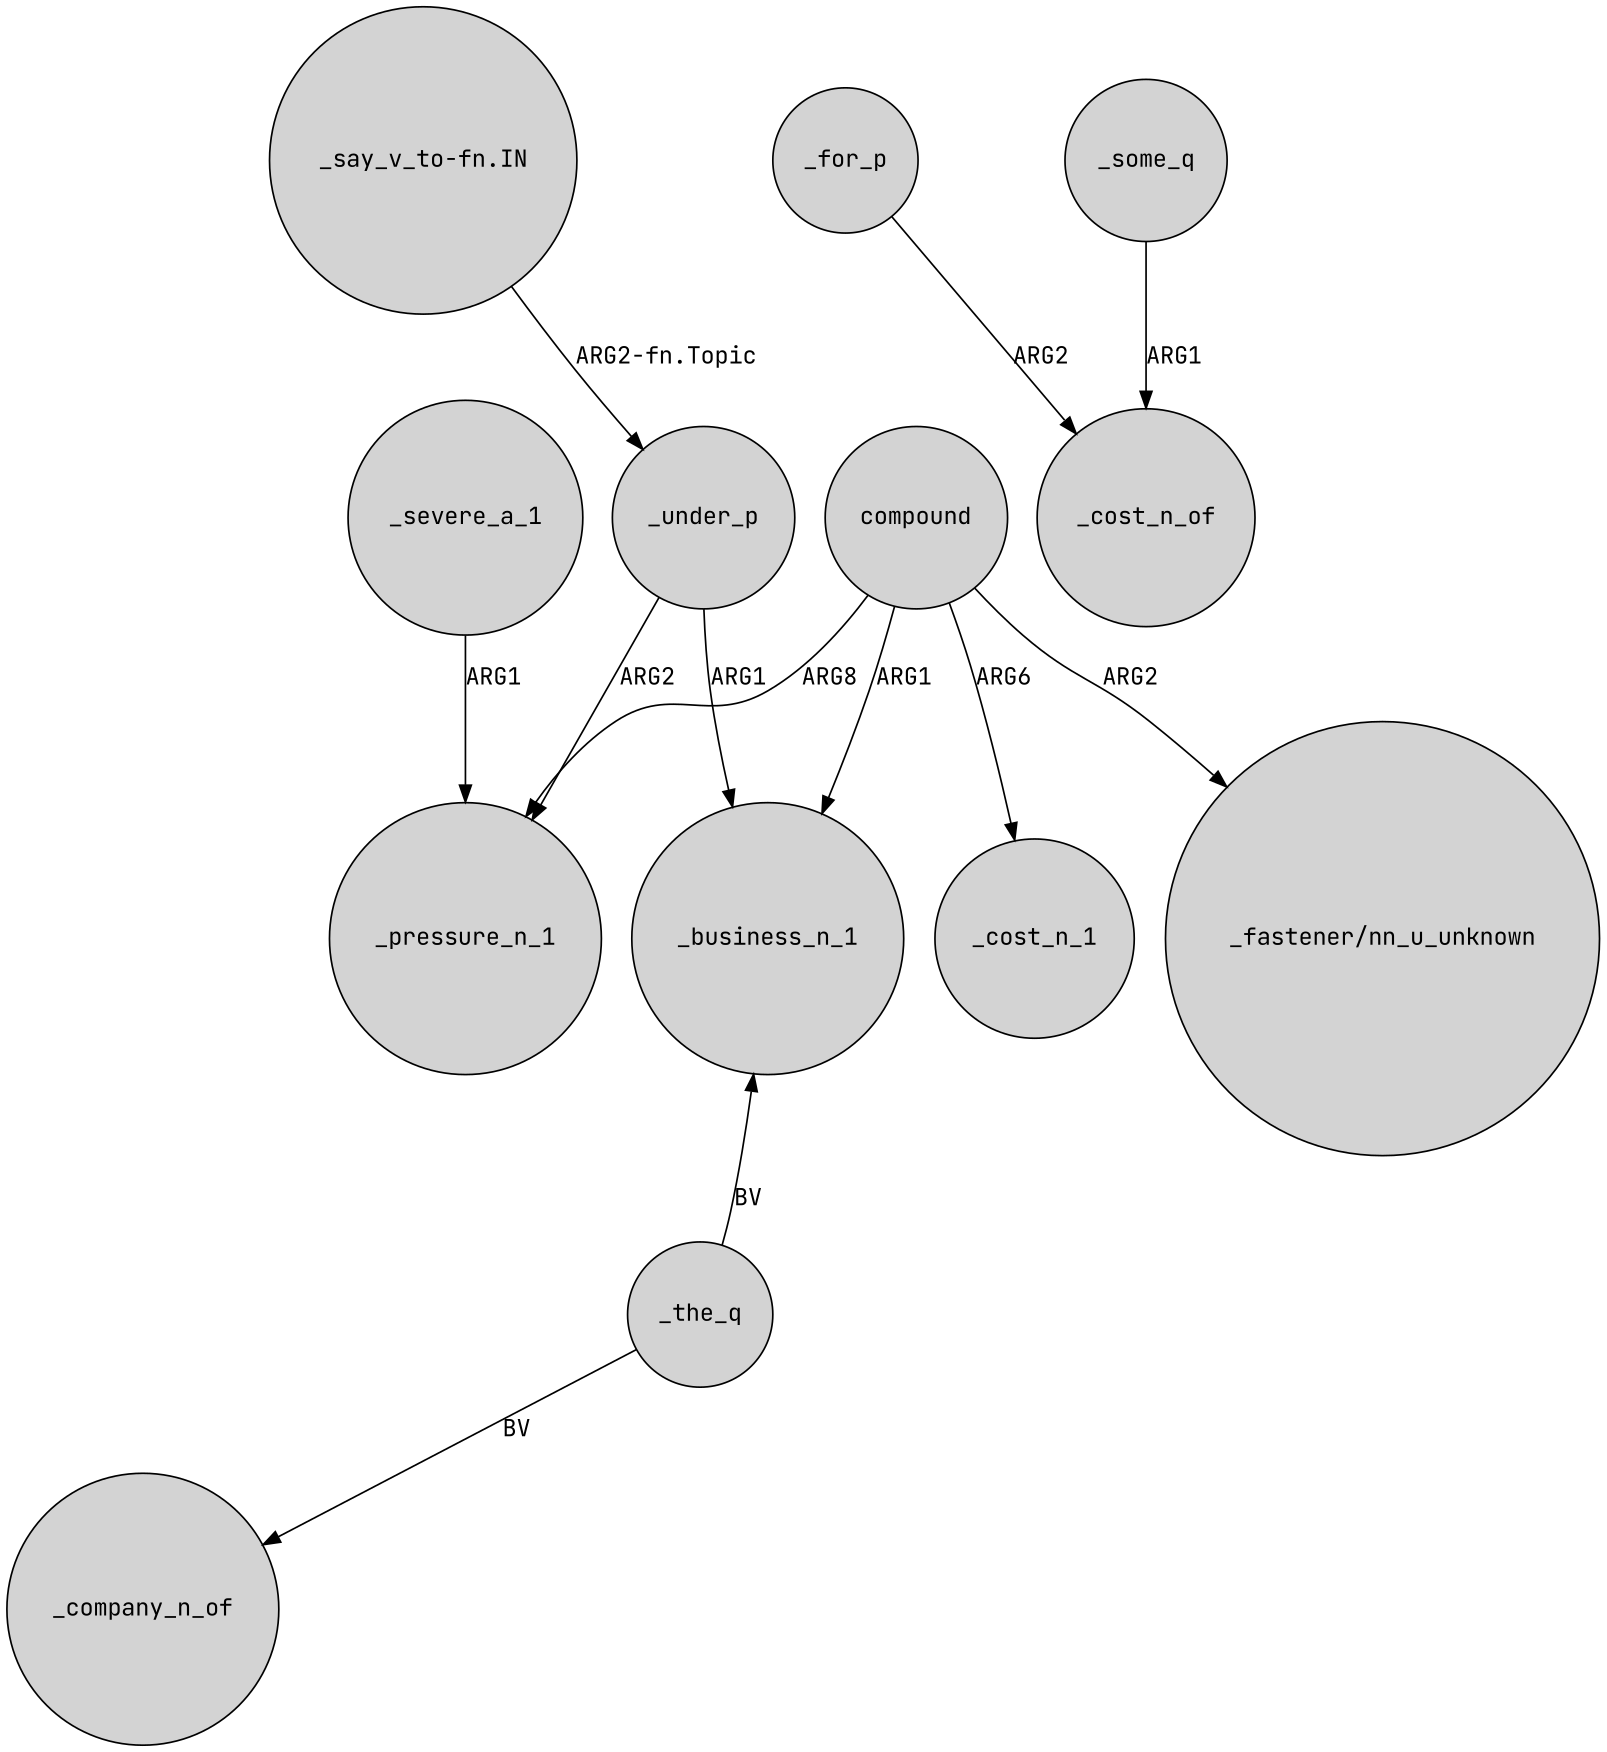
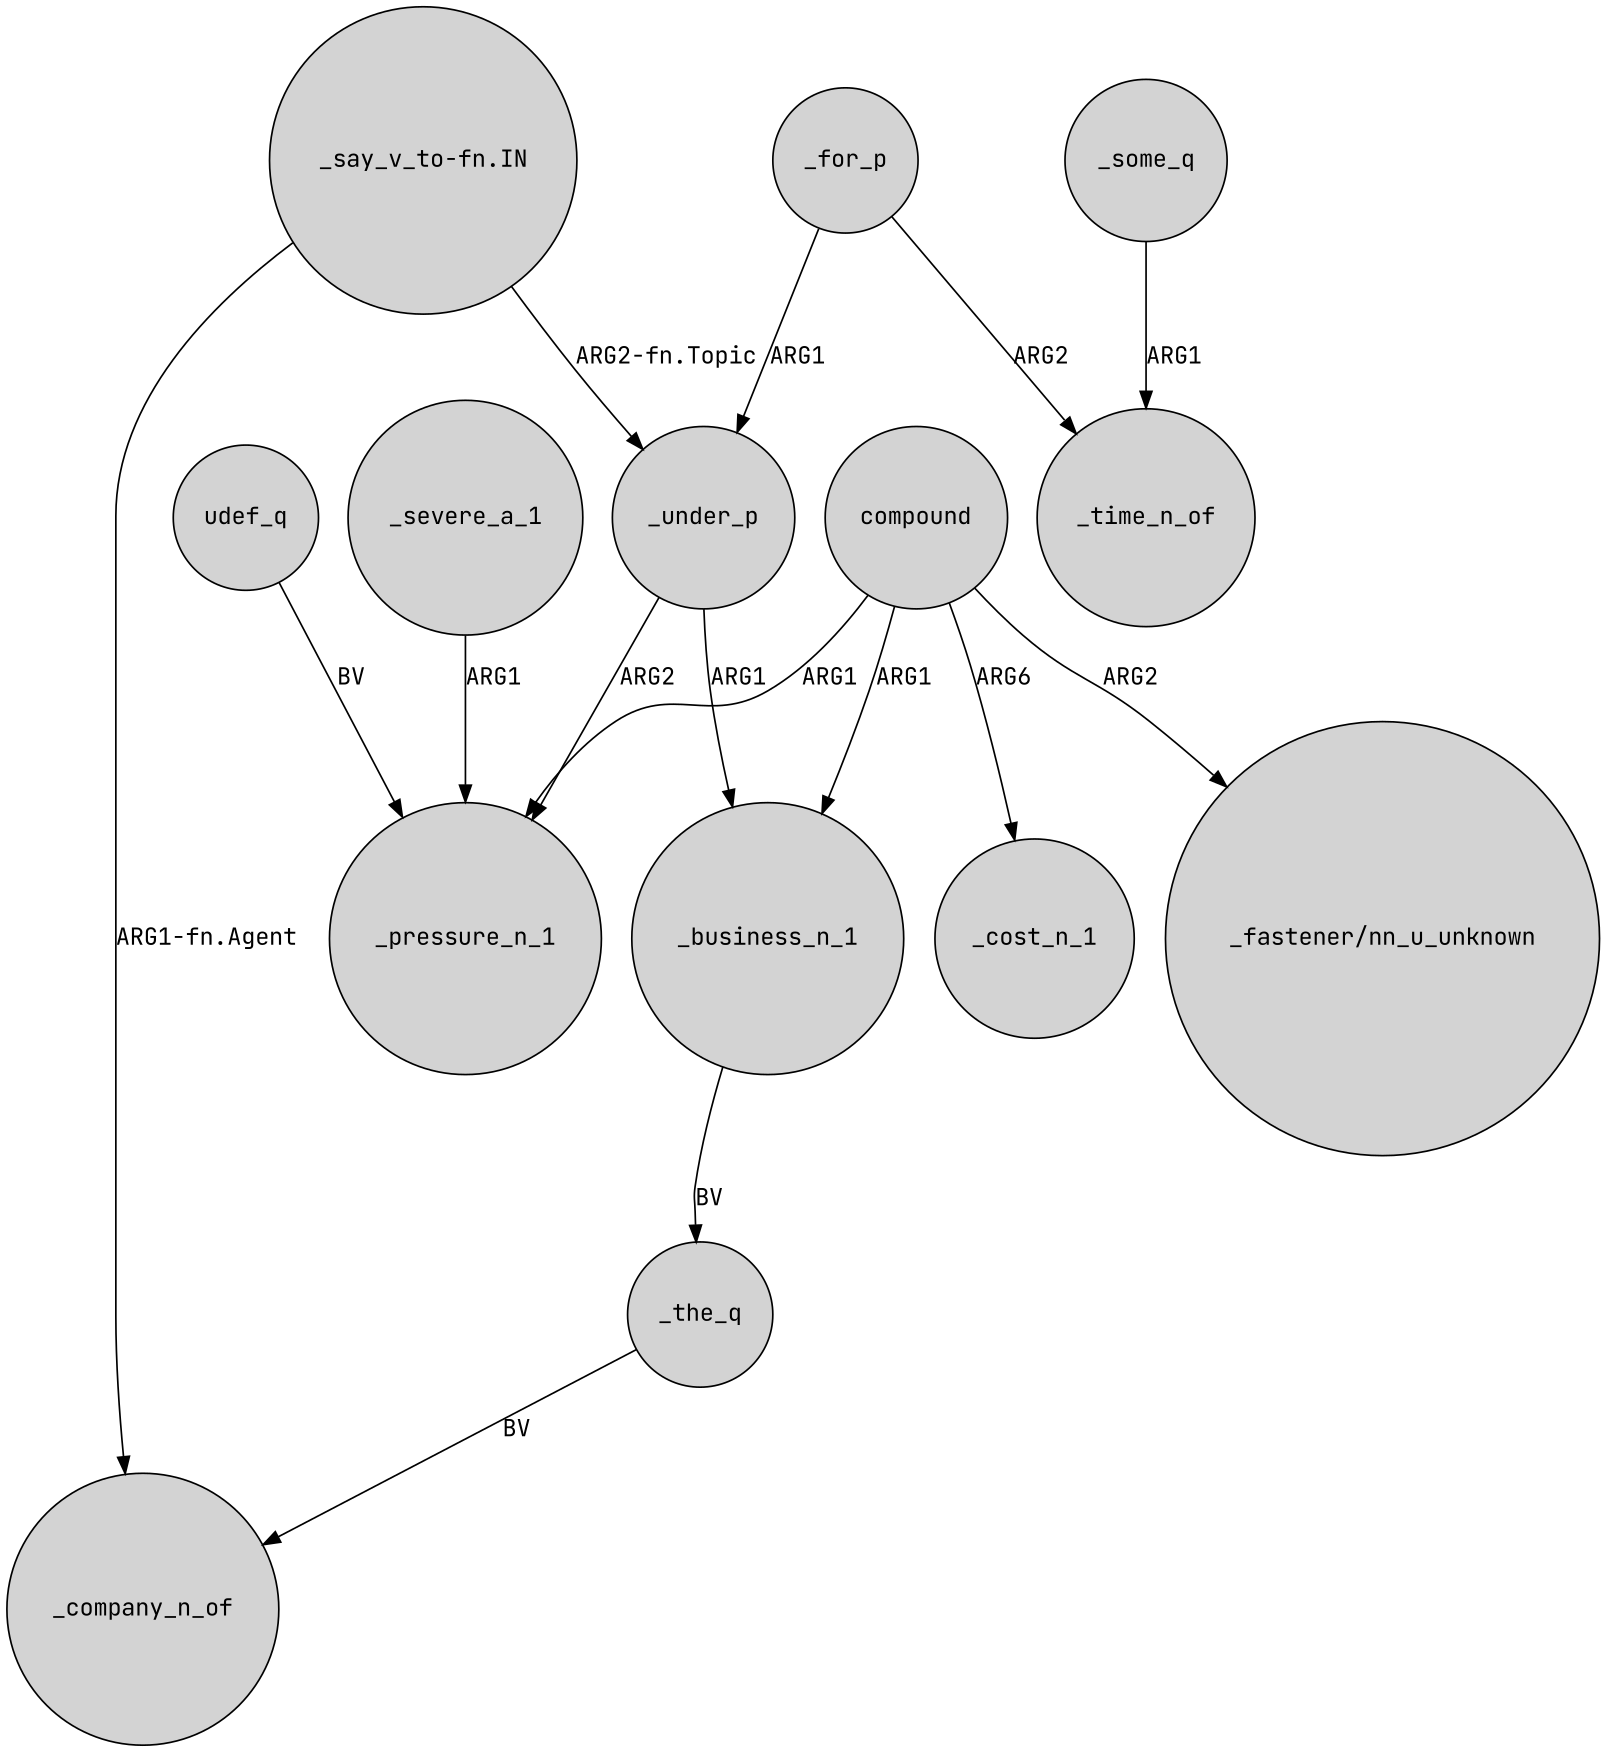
  digraph {
    fontname="JetBrains Mono"
    node [fontname="JetBrains Mono" shape=circle style=filled]
    edge [fontname="JetBrains Mono"]
+   udef_q
    _pressure_n_1
    _the_q
    _business_n_1
    _company_n_of
    "_say_v_to-fn.IN"
    _under_p
    _severe_a_1
    compound
    "_fastener/nn_u_unknown"
    _cost_n_1
    _for_p
-   _time_n_of [label=_cost_n_of]
+   _time_n_of
    _some_q
-   _the_q -> _business_n_1 [label=BV]
+   udef_q -> _pressure_n_1 [label=BV]
+   _business_n_1 -> _the_q [label=BV]
    _the_q -> _company_n_of [label=BV]
+   "_say_v_to-fn.IN" -> _company_n_of [label="ARG1-fn.Agent"]
    "_say_v_to-fn.IN" -> _under_p [label="ARG2-fn.Topic"]
    _under_p -> _pressure_n_1 [label=ARG2]
    _under_p -> _business_n_1 [label=ARG1]
    _severe_a_1 -> _pressure_n_1 [label=ARG1]
-   compound -> _pressure_n_1 [label=ARG8]
+   compound -> _pressure_n_1 [label=ARG1]
    compound -> _business_n_1 [label=ARG1]
    compound -> "_fastener/nn_u_unknown" [label=ARG2]
    compound -> _cost_n_1 [label=ARG6]
+   _for_p -> _under_p [label=ARG1]
    _for_p -> _time_n_of [label=ARG2]
    _some_q -> _time_n_of [label=ARG1]
  }
